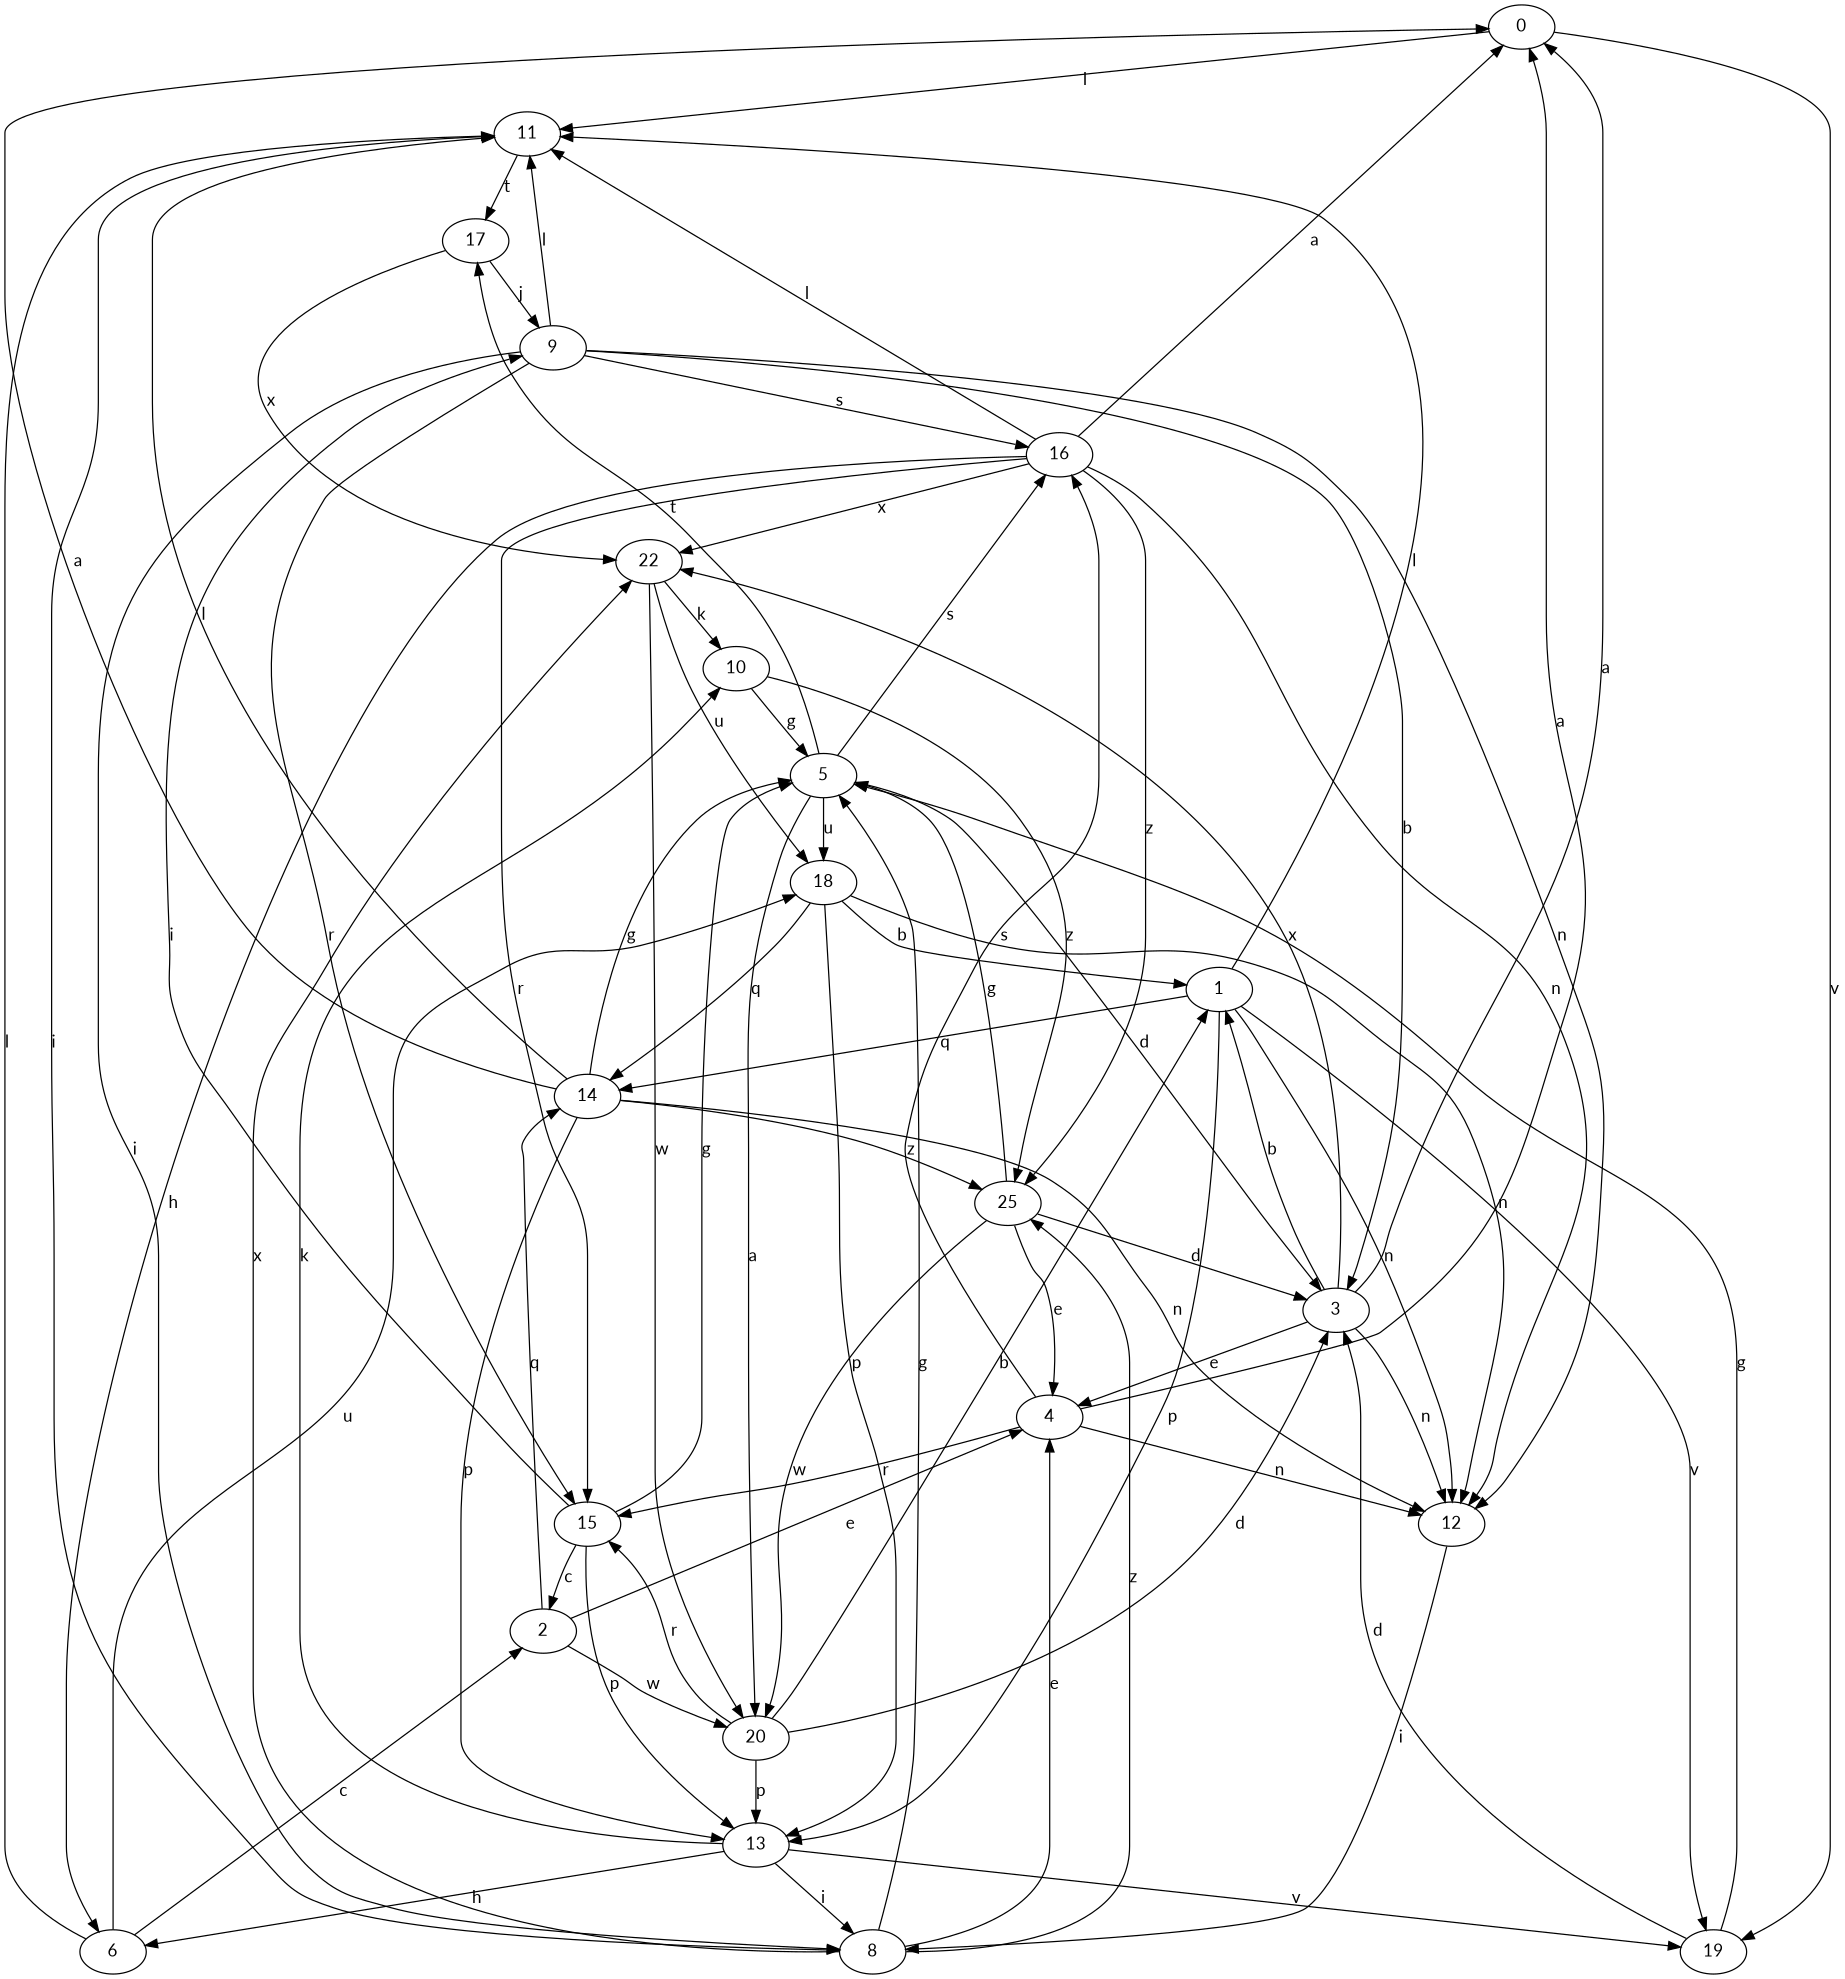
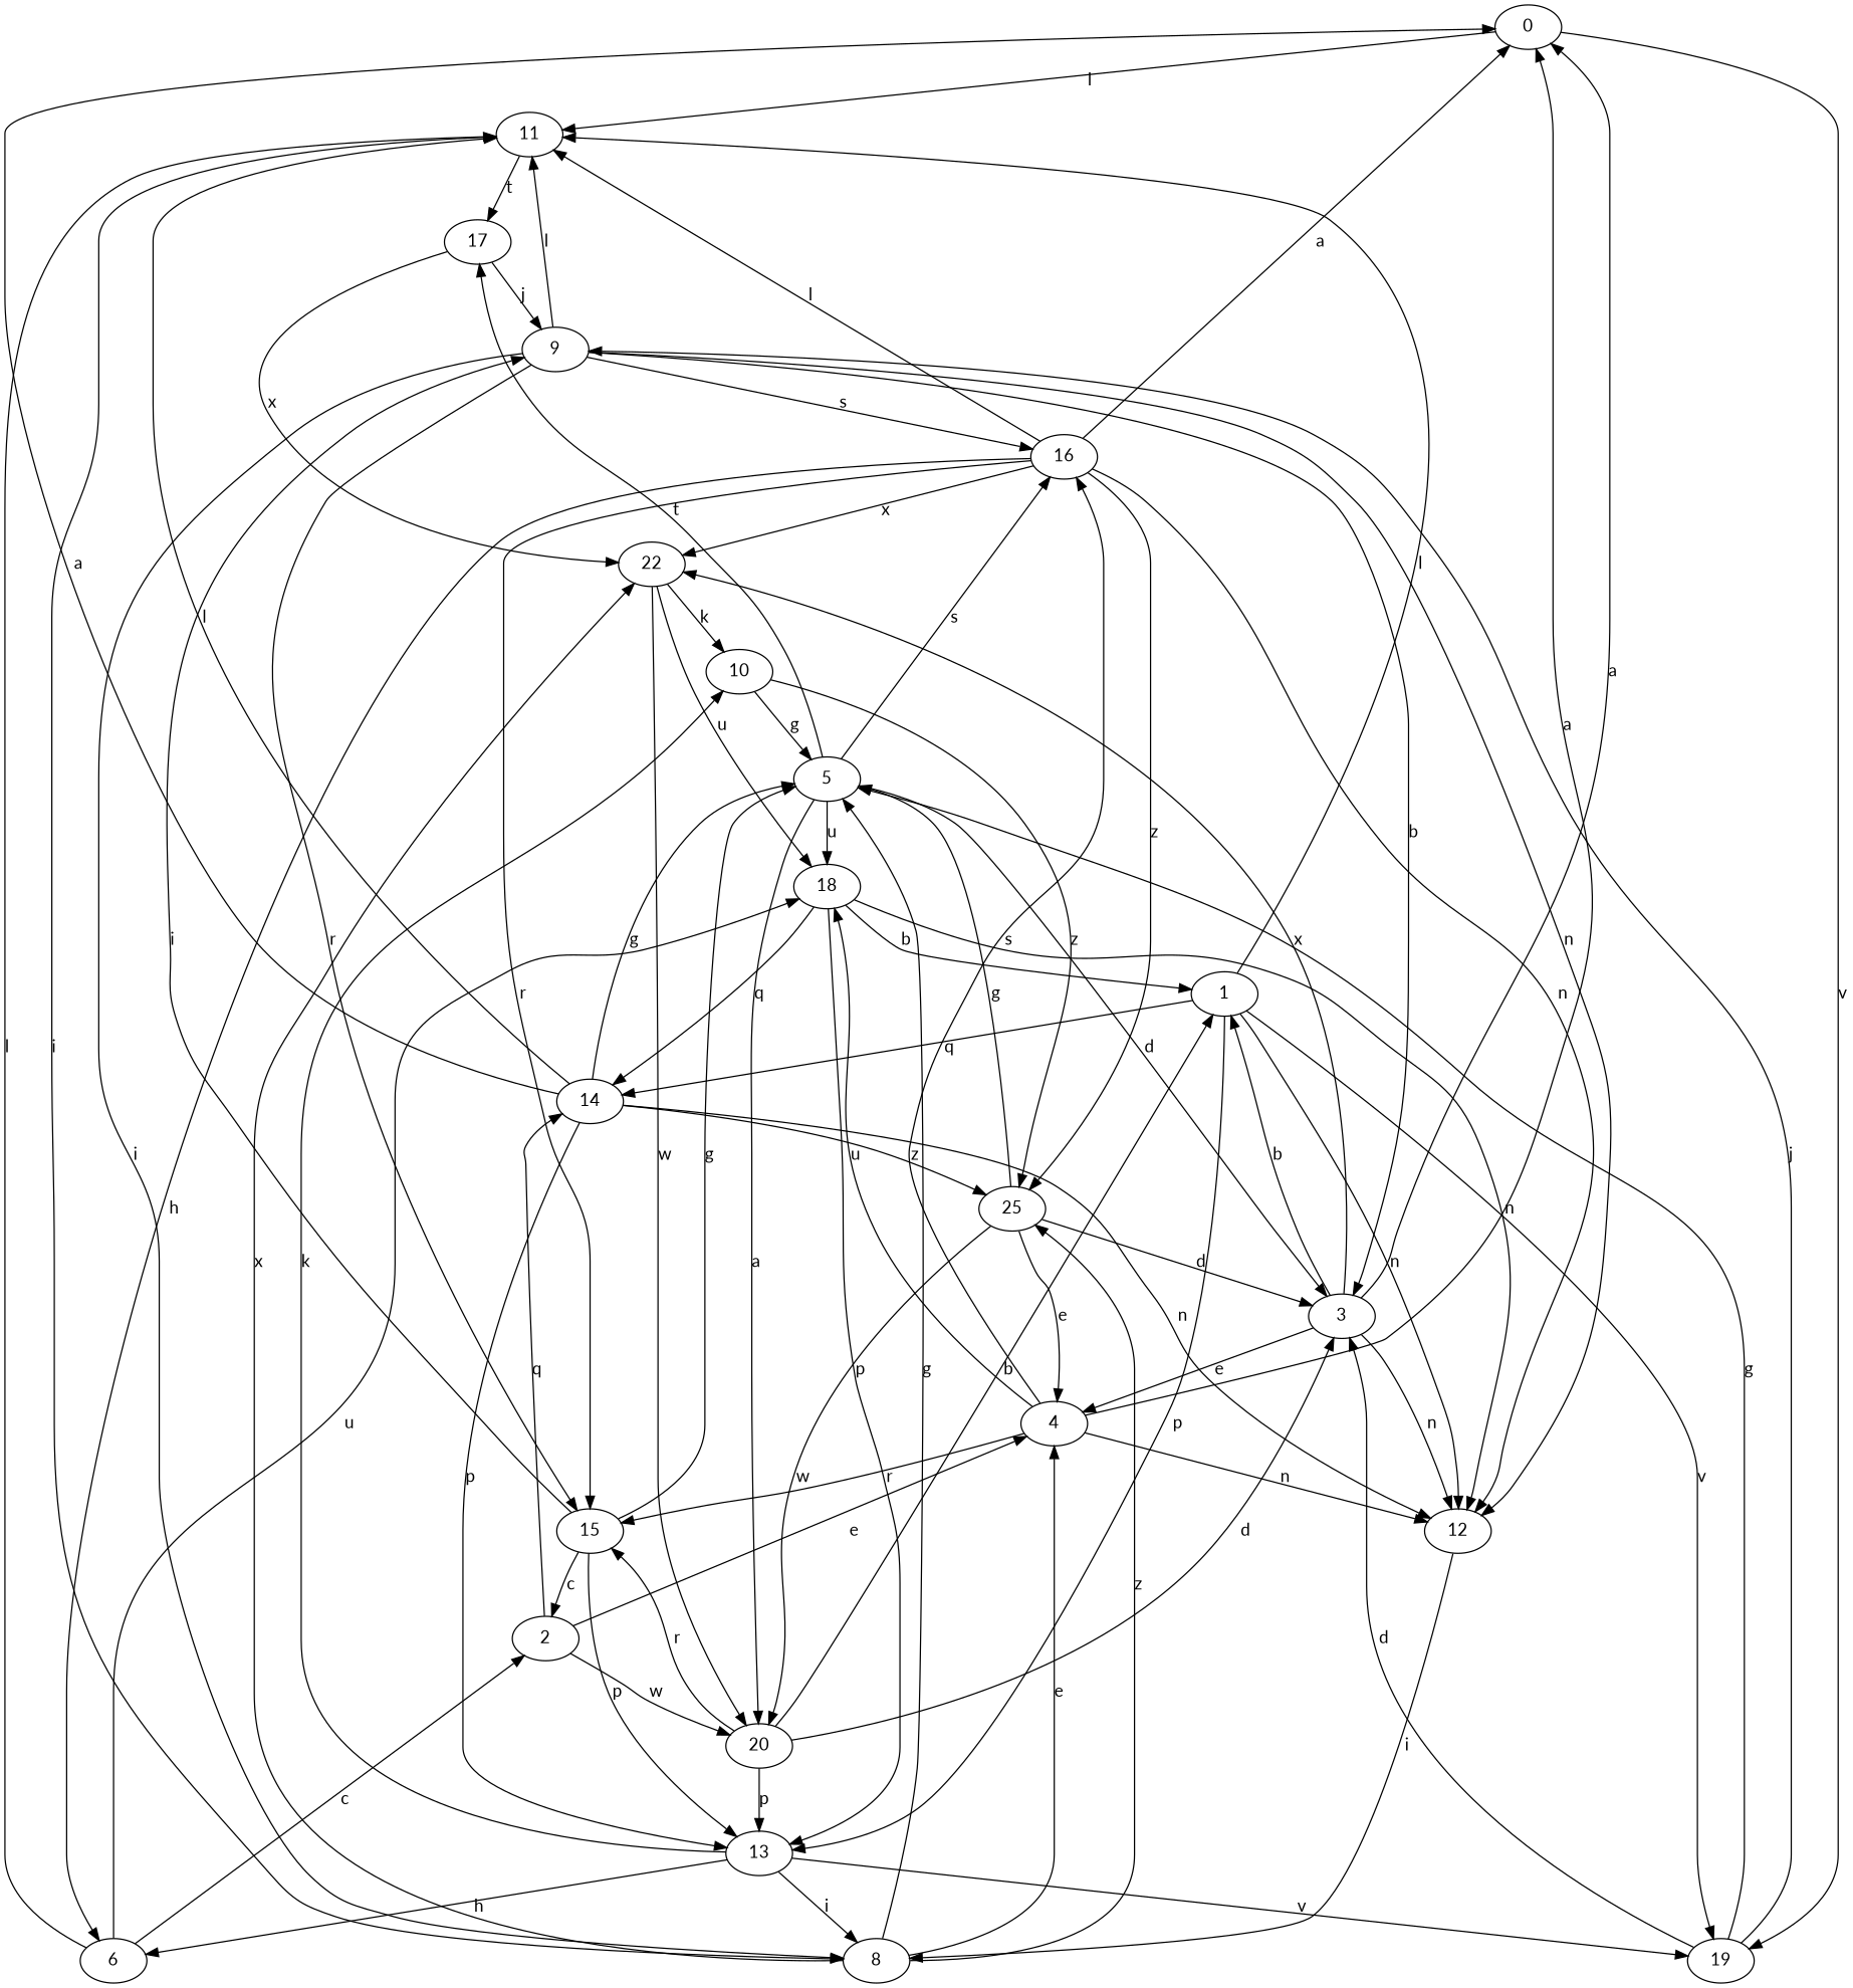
  strict digraph {
    fontname=Lato
    node [fontname=Lato]
    edge [fontname=Lato]
    0
    11
    19
    17
    8
    3
    5
    9
    1
    12
    13
    14
    6
    10
    25
    2
    4
    20
    15
    16
    18
    22
    0 -> 11 [label=l]
    0 -> 19 [label=v]
    11 -> 17 [label=t]
    11 -> 8 [label=i]
    19 -> 3 [label=d]
    19 -> 5 [label=g]
+   19 -> 9 [label=j]
    17 -> 9 [label=j]
    17 -> 22 [label=x]
    8 -> 5 [label=g]
    8 -> 25 [label=z]
    8 -> 4 [label=e]
    8 -> 22 [label=x]
    3 -> 0 [label=a]
    3 -> 1 [label=b]
    3 -> 12 [label=n]
    3 -> 4 [label=e]
    3 -> 22 [label=x]
    5 -> 17 [label=t]
    5 -> 3 [label=d]
    5 -> 20 [label=a]
    5 -> 16 [label=s]
    5 -> 18 [label=u]
    9 -> 11 [label=l]
    9 -> 8 [label=i]
    9 -> 3 [label=b]
    9 -> 12 [label=n]
    9 -> 15 [label=r]
    9 -> 16 [label=s]
    1 -> 11 [label=l]
    1 -> 19 [label=v]
    1 -> 12 [label=n]
    1 -> 13 [label=p]
    1 -> 14 [label=q]
    12 -> 8 [label=i]
    13 -> 19 [label=v]
    13 -> 8 [label=i]
    13 -> 6 [label=h]
    13 -> 10 [label=k]
    14 -> 0 [label=a]
    14 -> 11 [label=l]
    14 -> 5 [label=g]
    14 -> 12 [label=n]
    14 -> 13 [label=p]
    14 -> 25 [label=z]
    6 -> 11 [label=l]
    6 -> 2 [label=c]
    6 -> 18 [label=u]
    10 -> 5 [label=g]
    10 -> 25 [label=z]
    25 -> 3 [label=d]
    25 -> 5 [label=g]
    25 -> 4 [label=e]
    25 -> 20 [label=w]
    2 -> 14 [label=q]
    2 -> 4 [label=e]
    2 -> 20 [label=w]
    4 -> 0 [label=a]
    4 -> 12 [label=n]
    4 -> 15 [label=r]
    4 -> 16 [label=s]
+   4 -> 18 [label=u]
    20 -> 3 [label=d]
    20 -> 1 [label=b]
    20 -> 13 [label=p]
    20 -> 15 [label=r]
    15 -> 5 [label=g]
    15 -> 9 [label=i]
    15 -> 13 [label=p]
    15 -> 2 [label=c]
    16 -> 0 [label=a]
    16 -> 11 [label=l]
    16 -> 12 [label=n]
    16 -> 6 [label=h]
    16 -> 25 [label=z]
    16 -> 15 [label=r]
    16 -> 22 [label=x]
    18 -> 1 [label=b]
    18 -> 12 [label=n]
    18 -> 13 [label=p]
    18 -> 14 [label=q]
    22 -> 10 [label=k]
    22 -> 20 [label=w]
    22 -> 18 [label=u]
  }
